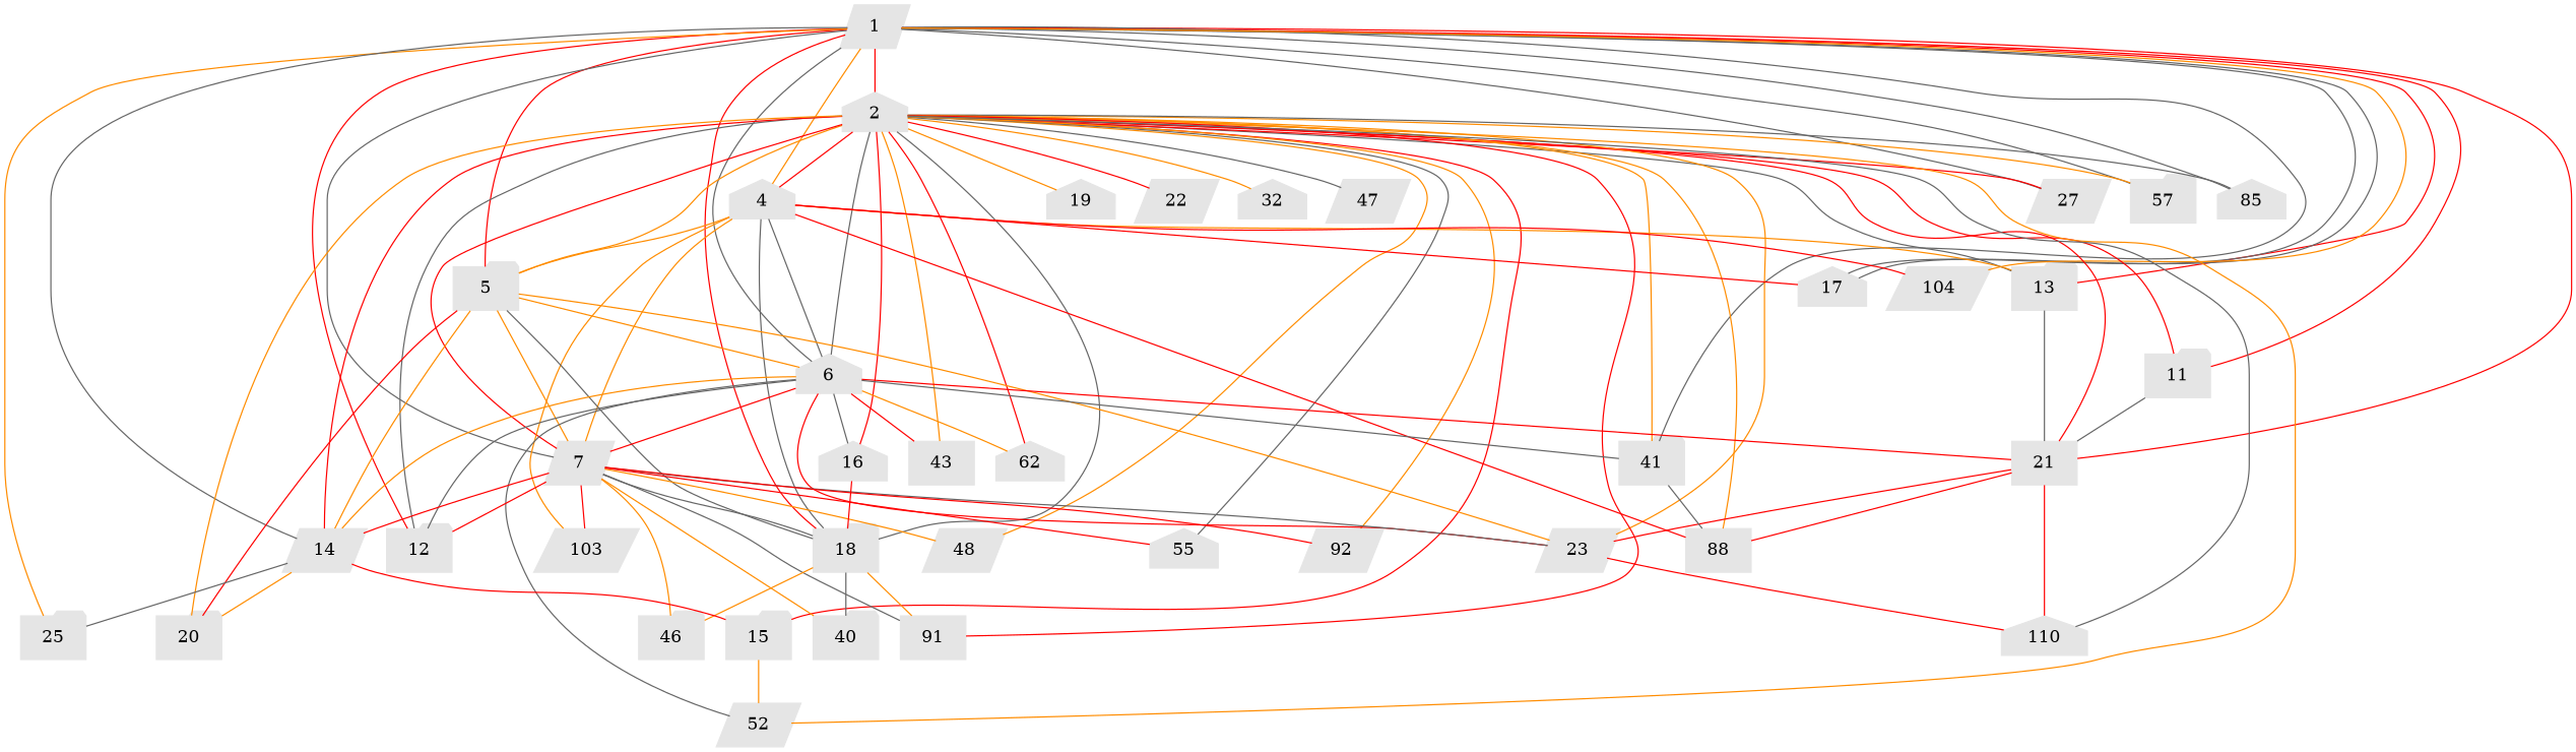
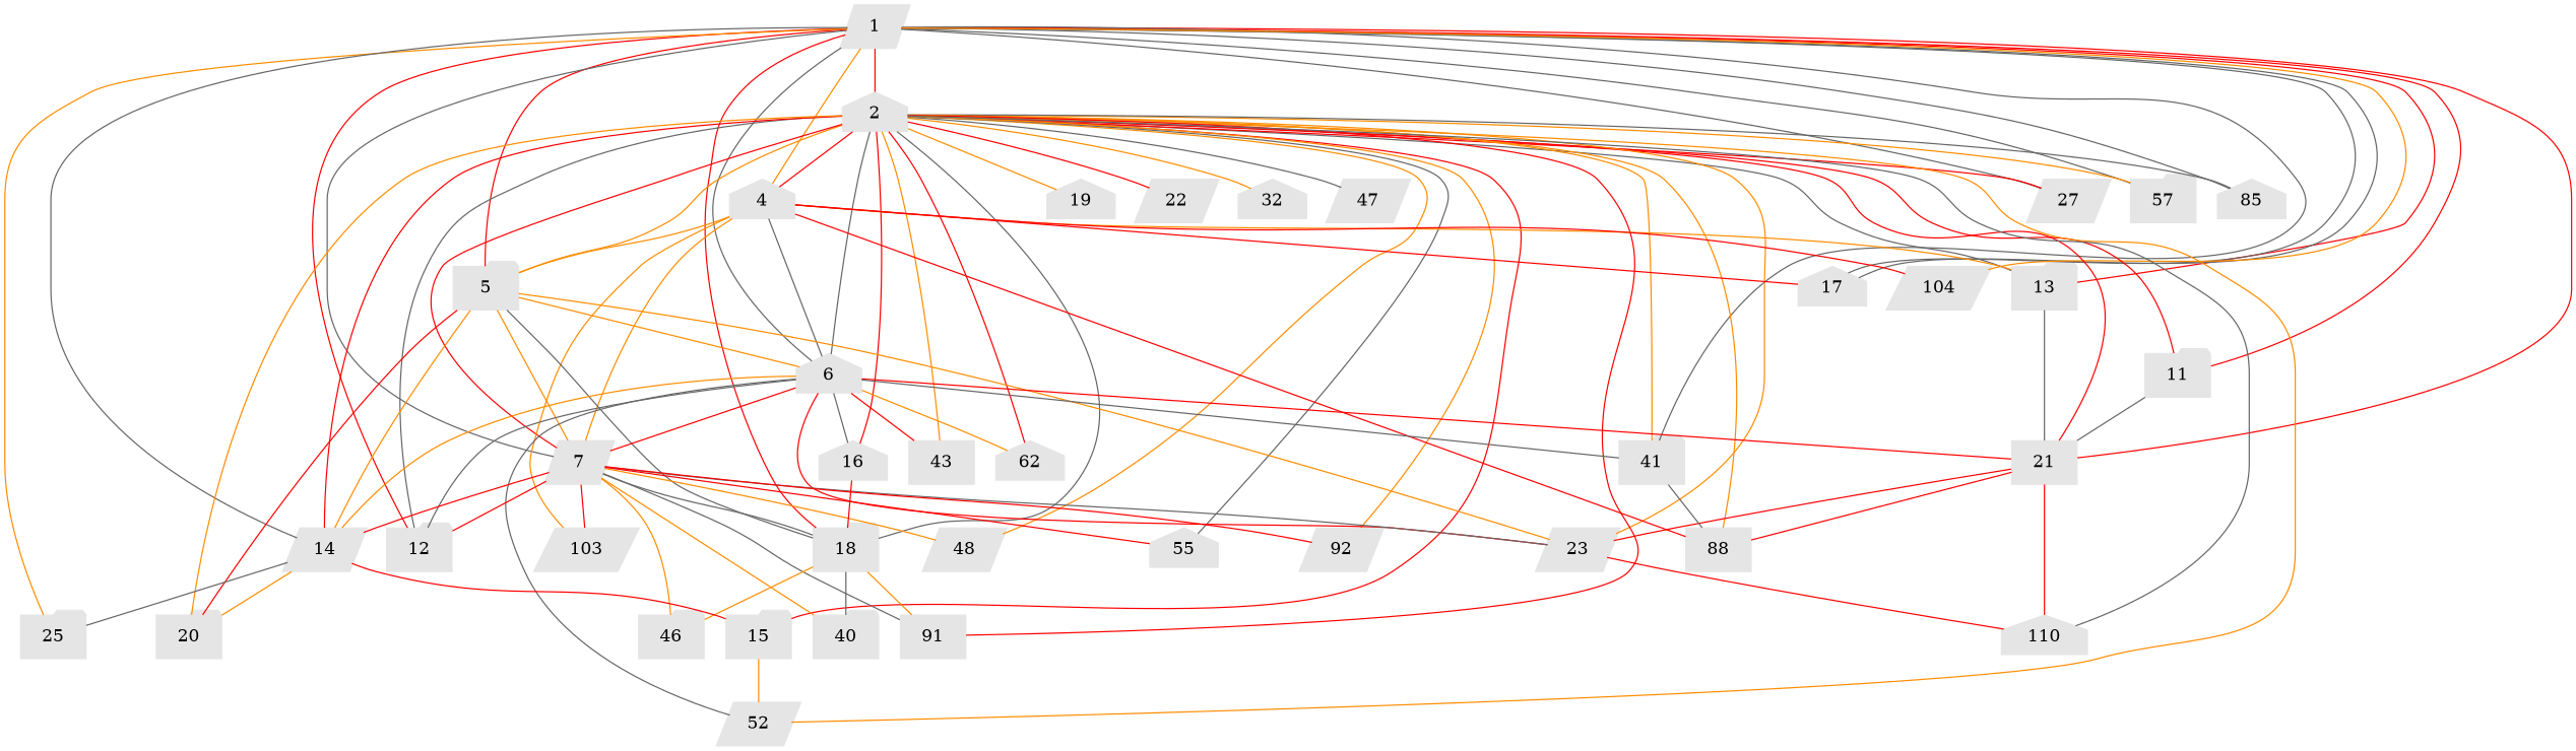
  graph {
    node [color=gray90 shape=parallelogram style=filled]
    edge [color=red]
    1 [super="+53+39"]
    2 [shape=house super="+94+37+10+3+67+26+8"]
    4 [shape=house super="+95+38+74+69"]
    5 [shape=folder super="+56+59"]
    6 [shape=house super="+50+42+64+30"]
    7 [super="+24"]
    11 [shape=folder]
    12 [shape=folder]
    13 [shape=folder super="+87+44"]
    17 [shape=house]
    18 [shape=folder super="+29"]
    21 [shape=box super="+83+70+54"]
    25 [shape=folder]
    27
    41 [shape=folder super="+65"]
    57 [shape=folder]
    85 [shape=house]
    104
    14 [super="+66+90"]
    43 [shape=box super="+58"]
    15 [shape=folder super="+120"]
    16 [shape=house]
    19 [shape=house]
    20 [shape=folder super="+130"]
    22
    23 [super="+28+77+51"]
    32 [shape=house]
    47
    48
    52 [super="+82"]
    55 [shape=house]
    62 [shape=house super="+75"]
    88 [shape=box super="+105+118"]
    91 [shape=box]
    92
    110 [shape=house super="+123"]
    103 [super="+109"]
    40 [shape=folder]
    46 [shape=folder super="+60"]
    1 -- 2 [weight=7]
    1 -- 4 [color=darkorange weight=4]
    1 -- 5
    1 -- 6 [color=gray40]
    1 -- 7 [color=gray40 weight=4]
    1 -- 11
    1 -- 12
    1 -- 13
    1 -- 17 [color=gray40]
    1 -- 17 [color=gray40]
    1 -- 18
    1 -- 21
    1 -- 25 [color=darkorange]
    1 -- 27 [color=gray40]
    1 -- 41 [color=gray40]
    1 -- 57 [color=gray40]
    1 -- 85 [color=gray40]
    1 -- 104 [color=darkorange]
    1 -- 14 [color=gray40]
    2 -- 4 [weight=9]
    2 -- 5 [color=darkorange weight=8]
    2 -- 6 [color=gray40 weight=12]
    2 -- 7 [weight=7]
    2 -- 11
    2 -- 12 [color=gray40]
    2 -- 13 [color=gray40 weight=4]
    2 -- 18 [color=gray40 weight=3]
    2 -- 21 [weight=2]
    2 -- 27
    2 -- 41 [color=darkorange]
    2 -- 57 [color=darkorange]
    2 -- 85 [color=gray40]
    2 -- 14
    2 -- 43 [color=darkorange]
    2 -- 15 [weight=2]
    2 -- 16
    2 -- 19 [color=darkorange]
    2 -- 20 [color=darkorange]
    2 -- 22 [weight=3]
    2 -- 23 [color=darkorange weight=9]
    2 -- 32 [color=darkorange weight=3]
    2 -- 47 [color=gray40]
    2 -- 48 [color=darkorange]
    2 -- 52 [color=darkorange]
    2 -- 55 [color=gray40]
    2 -- 62
    2 -- 88 [color=darkorange weight=2]
    2 -- 91
    2 -- 92 [color=darkorange]
    2 -- 110 [color=gray40]
    4 -- 5 [color=darkorange weight=2]
    4 -- 6 [color=gray40 weight=2]
    4 -- 7 [color=darkorange]
    4 -- 13 [color=darkorange]
    4 -- 17
-   4 -- 18 [color=gray40]
    4 -- 104
    4 -- 88
    4 -- 103 [color=darkorange weight=2]
    5 -- 6 [color=darkorange]
    5 -- 7 [color=darkorange]
    5 -- 18 [color=gray40]
    5 -- 14 [color=darkorange weight=2]
    5 -- 20
    5 -- 23 [color=darkorange weight=2]
    6 -- 7
    6 -- 12 [color=gray40]
    6 -- 21 [weight=2]
    6 -- 41 [color=gray40]
    6 -- 14 [color=darkorange]
    6 -- 43
    6 -- 16 [color=gray40]
    6 -- 23
    6 -- 52 [color=gray40]
    6 -- 62 [color=darkorange weight=2]
    7 -- 12
    7 -- 18 [color=gray40]
    7 -- 14
    7 -- 23 [color=gray40 weight=2]
    7 -- 48 [color=darkorange]
    7 -- 55
    7 -- 91 [color=gray40]
    7 -- 92
    7 -- 103
    7 -- 40 [color=darkorange]
    7 -- 46 [color=darkorange weight=2]
    11 -- 21 [color=gray40 weight=3]
    13 -- 21 [color=gray40 weight=2]
    18 -- 91 [color=darkorange]
    18 -- 40 [color=gray40]
    18 -- 46 [color=darkorange]
    21 -- 23 [weight=2]
    21 -- 88
    21 -- 110
    41 -- 88 [color=gray40]
    14 -- 25 [color=gray40]
    14 -- 15
    14 -- 20 [color=darkorange]
    15 -- 52 [color=darkorange]
    16 -- 18
    23 -- 110
  }
